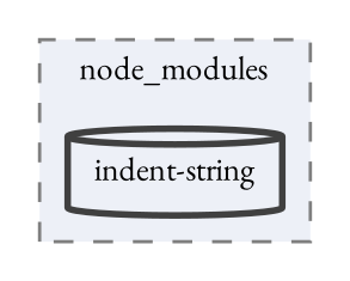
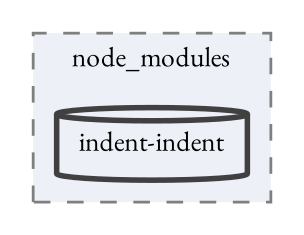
  digraph {
    compound=true
    fontname="EB Garamond"
-   n1 [color=grey25 fillcolor="#edf0f7" fontname="EB Garamond" fontsize=10 height=0.2 label="indent-string" shape=cylinder style="filled,bold" width=0.4]
+   n1 [color=grey25 fillcolor="#edf0f7" fontname="EB Garamond" fontsize=10 height=0.2 label="indent-indent" shape=cylinder style="filled,bold" width=0.4]
    subgraph cluster_1 {
      bgcolor="#edf0f7"
      fontsize=10
      label=node_modules
      pencolor=grey50
      style="filled,dashed"
      n1
    }
  }
